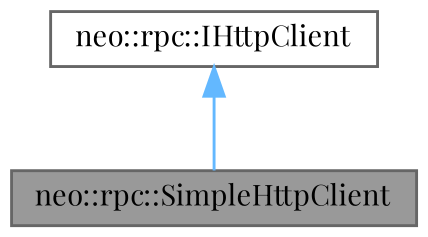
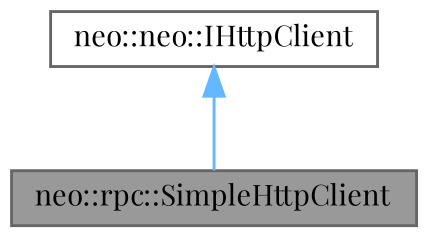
  digraph {
    fontname="Playfair Display"
    node [color=gray40 fontname="Playfair Display" fontsize=10 shape=box style=filled]
    n1 [fillcolor=grey60 fontcolor=black height=0.2 label="neo::rpc::SimpleHttpClient" width=0.4]
-   n2 [fillcolor=white height=0.2 label="neo::rpc::IHttpClient" width=0.4]
+   n2 [fillcolor=white height=0.2 label="neo::neo::IHttpClient" width=0.4]
    n2 -> n1 [color=steelblue1 dir=back fontname="Playfair Display" fontsize=10 labelfontname=Helvetica labelfontsize=10 style=solid]
  }
